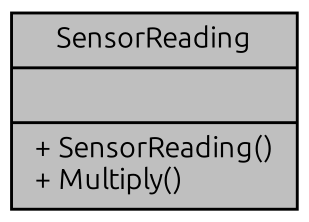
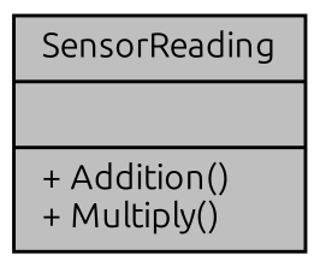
  digraph {
    fontname=Ubuntu
-   n1 [color=black fillcolor=grey75 fontcolor=black fontname=Ubuntu fontsize=10 height=0.2 label="{SensorReading\n||+ SensorReading()\l+ Multiply()\l}" shape=record style=filled width=0.4]
+   n1 [color=black fillcolor=grey75 fontcolor=black fontname=Ubuntu fontsize=10 height=0.2 label="{SensorReading\n||+ Addition()\l+ Multiply()\l}" shape=record style=filled width=0.4]
  }
